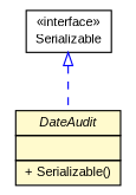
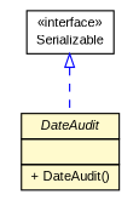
  digraph {
    nodesep=0.25
    ranksep=0.5
    node [fontcolor=black fontname=arial fontsize=10.0 shape=plaintext]
-   n1 [label=<<table title="de.exb.platform.cloud.fileservice.model.audit.DateAudit" border="0" cellborder="1" cellspacing="0" cellpadding="2" port="p" bgcolor="lemonChiffon" href="./DateAudit.html"> 		<tr><td><table border="0" cellspacing="0" cellpadding="1"> <tr><td align="center" balign="center"><font face="arial italic"> DateAudit </font></td></tr> 		</table></td></tr> 		<tr><td><table border="0" cellspacing="0" cellpadding="1"> <tr><td align="left" balign="left">  </td></tr> 		</table></td></tr> 		<tr><td><table border="0" cellspacing="0" cellpadding="1"> <tr><td align="left" balign="left"> + Serializable() </td></tr> 		</table></td></tr> 		</table>>]
+   n1 [label=<<table title="de.exb.platform.cloud.fileservice.model.audit.DateAudit" border="0" cellborder="1" cellspacing="0" cellpadding="2" port="p" bgcolor="lemonChiffon" href="./DateAudit.html"> 		<tr><td><table border="0" cellspacing="0" cellpadding="1"> <tr><td align="center" balign="center"><font face="arial italic"> DateAudit </font></td></tr> 		</table></td></tr> 		<tr><td><table border="0" cellspacing="0" cellpadding="1"> <tr><td align="left" balign="left">  </td></tr> 		</table></td></tr> 		<tr><td><table border="0" cellspacing="0" cellpadding="1"> <tr><td align="left" balign="left"> + DateAudit() </td></tr> 		</table></td></tr> 		</table>>]
    n2 [label=<<table title="java.io.Serializable" border="0" cellborder="1" cellspacing="0" cellpadding="2" port="p"> 		<tr><td><table border="0" cellspacing="0" cellpadding="1"> <tr><td align="center" balign="center"> &#171;interface&#187; </td></tr> <tr><td align="center" balign="center"> Serializable </td></tr> 		</table></td></tr> 		</table>>]
    n2 -> n1 [arrowtail=empty dir=back fontname=arial fontsize=10 headport=p labelfontname=arial labelfontsize=10 style=dashed tailport=p color=blue]
  }
